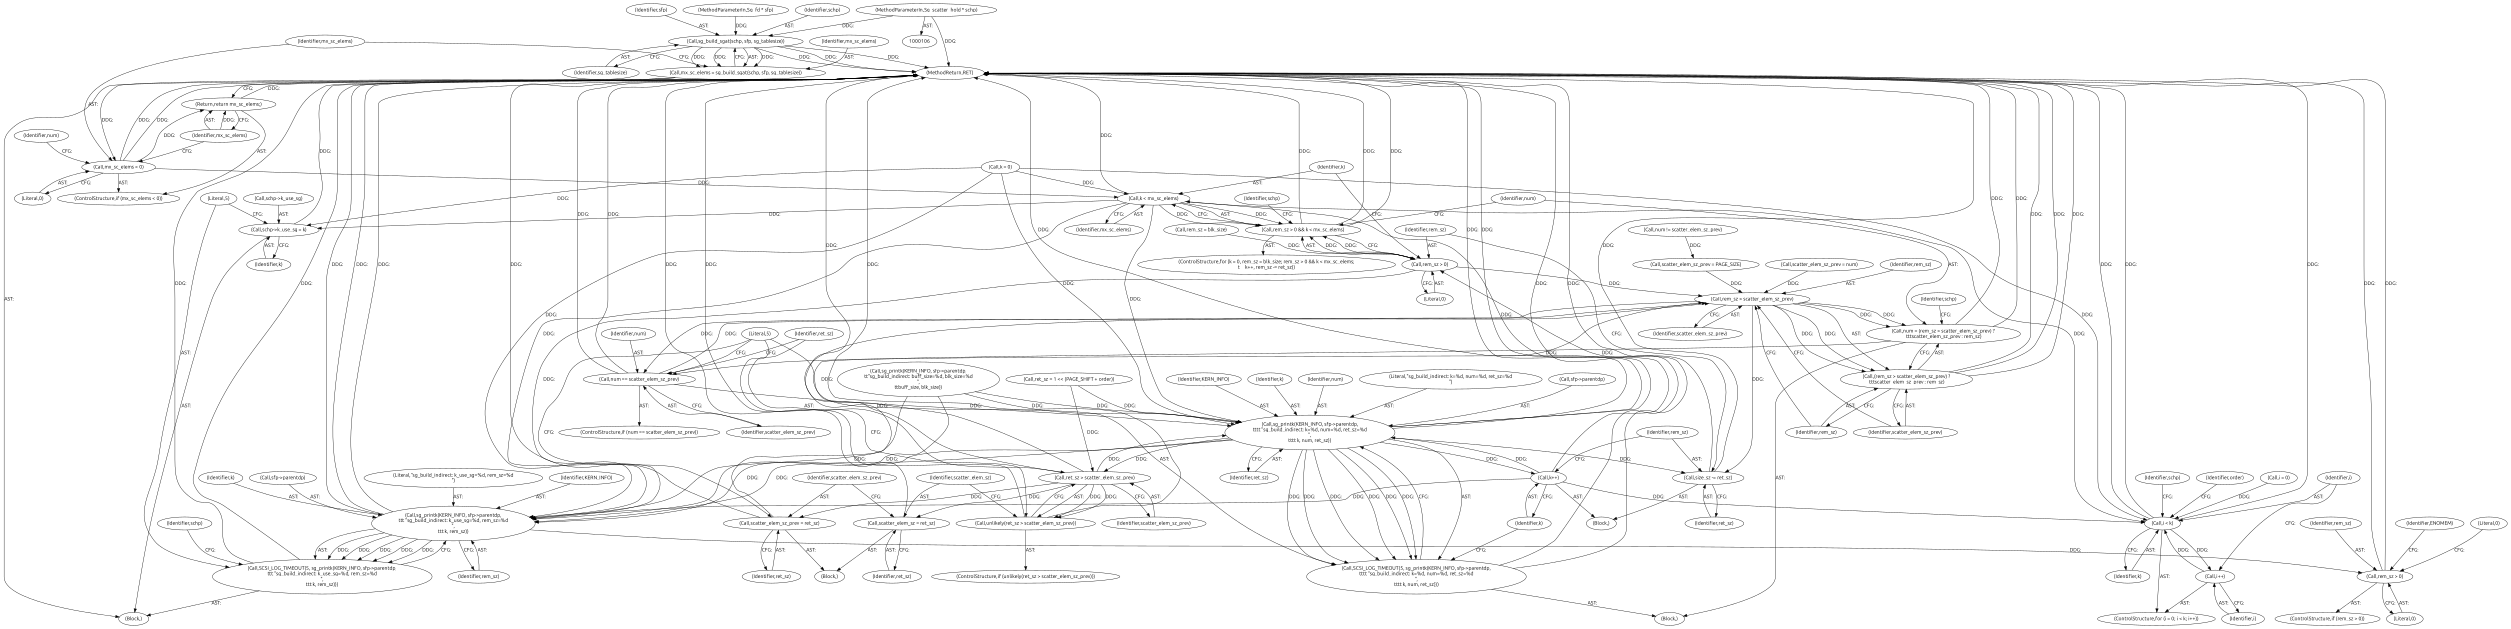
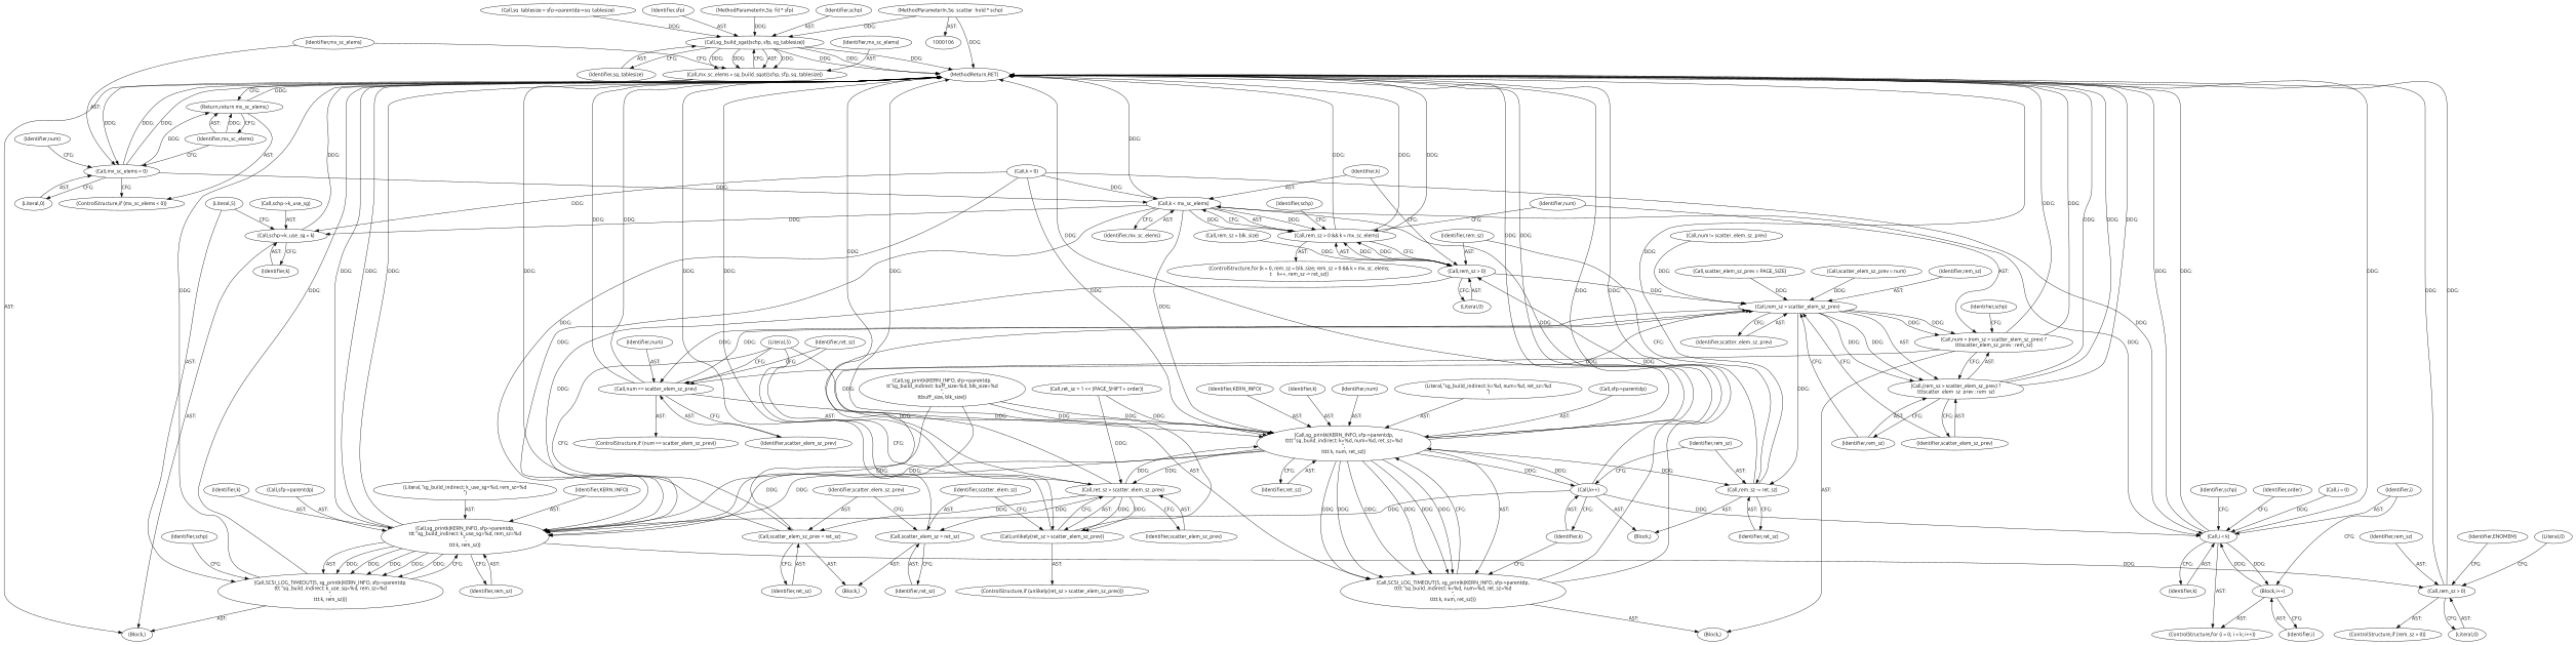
  digraph {
    fontname=Ubuntu
    node [fontname=Ubuntu]
    edge [fontname=Ubuntu]
    n1 [label="(MethodParameterIn,Sg_scatter_hold * schp)"]
    n2 [label="(Call,sg_build_sgat(schp, sfp, sg_tablesize))"]
    n3 [label="(MethodReturn,RET)"]
    1000106
    n5 [label="(Call,mx_sc_elems = sg_build_sgat(schp, sfp, sg_tablesize))"]
    n6 [label="(Identifier,sg_tablesize)"]
    n7 [label="(Return,return mx_sc_elems;)"]
    n8 [label="(Call,mx_sc_elems < 0)"]
    n9 [label="(Block,)"]
    n10 [label="(Call,k < mx_sc_elems)"]
    n11 [label="(Literal,0)"]
    n12 [label="(ControlStructure,if (mx_sc_elems < 0))"]
    n13 [label="(Identifier,mx_sc_elems)"]
    n14 [label="(Call,rem_sz > 0 && k < mx_sc_elems)"]
    n15 [label="(Call,sg_printk(KERN_INFO, sfp->parentdp,\n\t\t\t\t \"sg_build_indirect: k=%d, num=%d, ret_sz=%d\n\",\n\t\t\t\t k, num, ret_sz))"]
    n16 [label="(Call,schp->k_use_sg = k)"]
    n17 [label="(Call,sg_printk(KERN_INFO, sfp->parentdp,\n\t\t\t \"sg_build_indirect: k_use_sg=%d, rem_sz=%d\n\",\n\t\t\t k, rem_sz))"]
    n18 [label="(Call,i < k)"]
    n19 [label="(Identifier,mx_sc_elems)"]
    n20 [label="(Call,rem_sz > 0)"]
    n21 [label="(ControlStructure,for (k = 0, rem_sz = blk_size; rem_sz > 0 && k < mx_sc_elems;\n\t     k++, rem_sz -= ret_sz))"]
    n22 [label="(Call,k++)"]
-   n23 [label="(Call,size_sz -= ret_sz)"]
+   n23 [label="(Call,rem_sz -= ret_sz)"]
    n24 [label="(Call,ret_sz > scatter_elem_sz_prev)"]
    n25 [label="(Call,SCSI_LOG_TIMEOUT(5, sg_printk(KERN_INFO, sfp->parentdp,\n\t\t\t\t \"sg_build_indirect: k=%d, num=%d, ret_sz=%d\n\",\n\t\t\t\t k, num, ret_sz)))"]
    n26 [label="(Identifier,ret_sz)"]
    n27 [label="(Identifier,k)"]
    n28 [label="(Call,SCSI_LOG_TIMEOUT(5, sg_printk(KERN_INFO, sfp->parentdp,\n\t\t\t \"sg_build_indirect: k_use_sg=%d, rem_sz=%d\n\",\n\t\t\t k, rem_sz)))"]
    n29 [label="(Call,rem_sz > 0)"]
    n30 [label="(Identifier,rem_sz)"]
-   n31 [label="(Call,i++)"]
+   n31 [label="(Block,i++)"]
    n32 [label="(Identifier,k)"]
    n33 [label="(ControlStructure,for (i = 0; i < k; i++))"]
    n34 [label="(Call,rem_sz > scatter_elem_sz_prev)"]
    n35 [label="(Literal,0)"]
    n36 [label="(Identifier,k)"]
    n37 [label="(Block,)"]
    n38 [label="(Identifier,ret_sz)"]
    n39 [label="(Call,unlikely(ret_sz > scatter_elem_sz_prev))"]
    n40 [label="(Call,scatter_elem_sz = ret_sz)"]
    n41 [label="(Call,scatter_elem_sz_prev = ret_sz)"]
    n42 [label="(Identifier,scatter_elem_sz_prev)"]
    n43 [label="(Block,)"]
    n44 [label="(ControlStructure,if (rem_sz > 0))"]
    n45 [label="(Literal,0)"]
    n46 [label="(Identifier,i)"]
    n47 [label="(Call,num = (rem_sz > scatter_elem_sz_prev) ?\n \t\t\tscatter_elem_sz_prev : rem_sz)"]
    n48 [label="(Call,num == scatter_elem_sz_prev)"]
    n49 [label="(Call,(rem_sz > scatter_elem_sz_prev) ?\n \t\t\tscatter_elem_sz_prev : rem_sz)"]
    n50 [label="(Identifier,scatter_elem_sz_prev)"]
    n51 [label="(ControlStructure,if (num == scatter_elem_sz_prev))"]
    n52 [label="(Identifier,scatter_elem_sz_prev)"]
    n53 [label="(Identifier,scatter_elem_sz_prev)"]
    n54 [label="(Identifier,rem_sz)"]
    n55 [label="(ControlStructure,if (unlikely(ret_sz > scatter_elem_sz_prev)))"]
    n56 [label="(Identifier,ret_sz)"]
    n57 [label="(Block,)"]
    n58 [label="(Identifier,ret_sz)"]
    n59 [label="(MethodParameterIn,Sg_fd * sfp)"]
    n60 [label="(Identifier,num)"]
    n61 [label="(Literal,\"sg_build_indirect: k=%d, num=%d, ret_sz=%d\n\")"]
    n62 [label="(Call,sfp->parentdp)"]
    n63 [label="(Call,schp->k_use_sg)"]
    n64 [label="(Identifier,k)"]
    n65 [label="(Call,ret_sz = 1 << (PAGE_SHIFT + order))"]
    n66 [label="(Literal,5)"]
    n67 [label="(Identifier,scatter_elem_sz)"]
    n68 [label="(Call,scatter_elem_sz_prev = num)"]
    n69 [label="(Identifier,rem_sz)"]
    n70 [label="(Identifier,ret_sz)"]
    n71 [label="(Identifier,KERN_INFO)"]
    n72 [label="(Identifier,num)"]
    n73 [label="(Identifier,rem_sz)"]
    n74 [label="(Identifier,scatter_elem_sz_prev)"]
    n75 [label="(Identifier,num)"]
    n76 [label="(Identifier,ENOMEM)"]
    n77 [label="(Identifier,schp)"]
    n78 [label="(Call,rem_sz = blk_size)"]
    n79 [label="(Call,num != scatter_elem_sz_prev)"]
    n80 [label="(Identifier,KERN_INFO)"]
    n81 [label="(Identifier,k)"]
    n82 [label="(Identifier,rem_sz)"]
    n83 [label="(Identifier,i)"]
    n84 [label="(Identifier,schp)"]
    n85 [label="(Literal,0)"]
    n86 [label="(Call,scatter_elem_sz_prev = PAGE_SIZE)"]
+   n87 [label="(Call,sg_tablesize = sfp->parentdp->sg_tablesize)"]
    n88 [label="(Identifier,mx_sc_elems)"]
    n89 [label="(Call,sg_printk(KERN_INFO, sfp->parentdp,\n\t\t\"sg_build_indirect: buff_size=%d, blk_size=%d\n\",\n\t\tbuff_size, blk_size))"]
    n90 [label="(Call,k = 0)"]
    n91 [label="(Identifier,k)"]
    n92 [label="(Identifier,sfp)"]
    n93 [label="(Identifier,schp)"]
    n94 [label="(Identifier,schp)"]
    n95 [label="(Identifier,rem_sz)"]
    n96 [label="(Identifier,order)"]
    n97 [label="(Literal,5)"]
    n98 [label="(Call,sfp->parentdp)"]
    n99 [label="(Literal,\"sg_build_indirect: k_use_sg=%d, rem_sz=%d\n\")"]
    n100 [label="(Identifier,num)"]
    n101 [label="(Identifier,schp)"]
    n102 [label="(Identifier,mx_sc_elems)"]
    n103 [label="(Call,i = 0)"]
    n1 -> n2 [label="DDG: "]
    n1 -> n3 [label="DDG: "]
    n1 -> 1000106 [label="AST: "]
    n2 -> n3 [label="DDG: "]
    n2 -> n3 [label="DDG: "]
    n2 -> n3 [label="DDG: "]
    n2 -> n5 [label="AST: "]
    n2 -> n5 [label="DDG: "]
    n2 -> n5 [label="DDG: "]
    n2 -> n5 [label="DDG: "]
    n2 -> n6 [label="CFG: "]
    n3 -> n7 [label="CFG: "]
    n5 -> n2 [label="CFG: "]
    n5 -> n8 [label="DDG: "]
    n5 -> n9 [label="AST: "]
    n6 -> n2 [label="AST: "]
    n7 -> n3 [label="DDG: "]
    n7 -> n12 [label="AST: "]
    n7 -> n13 [label="CFG: "]
    n8 -> n3 [label="DDG: "]
    n8 -> n3 [label="DDG: "]
    n8 -> n7 [label="DDG: "]
    n8 -> n10 [label="DDG: "]
    n8 -> n11 [label="CFG: "]
-   n8 -> n12 [label="AST: "]
+   n8 -> n12 [label="CFG: "]
    n10 -> n3 [label="DDG: "]
    n10 -> n14 [label="AST: "]
    n10 -> n14 [label="DDG: "]
    n10 -> n14 [label="DDG: "]
    n10 -> n15 [label="DDG: "]
    n10 -> n16 [label="DDG: "]
    n10 -> n17 [label="DDG: "]
    n10 -> n18 [label="DDG: "]
    n10 -> n19 [label="CFG: "]
    n11 -> n8 [label="AST: "]
    n13 -> n7 [label="AST: "]
    n13 -> n7 [label="DDG: "]
    n13 -> n8 [label="CFG: "]
    n14 -> n3 [label="DDG: "]
    n14 -> n3 [label="DDG: "]
    n14 -> n3 [label="DDG: "]
    n14 -> n10 [label="CFG: "]
    n14 -> n20 [label="CFG: "]
    n14 -> n21 [label="AST: "]
    n15 -> n3 [label="DDG: "]
    n15 -> n3 [label="DDG: "]
    n15 -> n3 [label="DDG: "]
    n15 -> n17 [label="DDG: "]
    n15 -> n17 [label="DDG: "]
    n15 -> n22 [label="DDG: "]
    n15 -> n23 [label="DDG: "]
    n15 -> n24 [label="DDG: "]
    n15 -> n25 [label="AST: "]
    n15 -> n25 [label="DDG: "]
    n15 -> n25 [label="DDG: "]
    n15 -> n25 [label="DDG: "]
    n15 -> n25 [label="DDG: "]
    n15 -> n25 [label="DDG: "]
    n15 -> n25 [label="DDG: "]
    n15 -> n26 [label="CFG: "]
    n16 -> n3 [label="DDG: "]
    n16 -> n9 [label="AST: "]
    n16 -> n27 [label="CFG: "]
    n17 -> n3 [label="DDG: "]
    n17 -> n3 [label="DDG: "]
    n17 -> n3 [label="DDG: "]
    n17 -> n28 [label="AST: "]
    n17 -> n28 [label="DDG: "]
    n17 -> n28 [label="DDG: "]
    n17 -> n28 [label="DDG: "]
    n17 -> n28 [label="DDG: "]
    n17 -> n28 [label="DDG: "]
    n17 -> n29 [label="DDG: "]
    n17 -> n30 [label="CFG: "]
    n18 -> n3 [label="DDG: "]
    n18 -> n3 [label="DDG: "]
    n18 -> n3 [label="DDG: "]
    n18 -> n31 [label="DDG: "]
    n18 -> n32 [label="CFG: "]
    n18 -> n33 [label="AST: "]
    n19 -> n10 [label="AST: "]
    n20 -> n14 [label="AST: "]
    n20 -> n14 [label="DDG: "]
    n20 -> n14 [label="DDG: "]
    n20 -> n17 [label="DDG: "]
    n20 -> n34 [label="DDG: "]
    n20 -> n35 [label="CFG: "]
    n22 -> n10 [label="DDG: "]
    n22 -> n15 [label="DDG: "]
    n22 -> n17 [label="DDG: "]
    n22 -> n18 [label="DDG: "]
    n22 -> n36 [label="CFG: "]
    n22 -> n37 [label="AST: "]
    n23 -> n3 [label="DDG: "]
    n23 -> n20 [label="DDG: "]
    n23 -> n37 [label="AST: "]
    n23 -> n38 [label="CFG: "]
    n24 -> n3 [label="DDG: "]
    n24 -> n15 [label="DDG: "]
    n24 -> n34 [label="DDG: "]
    n24 -> n39 [label="AST: "]
    n24 -> n39 [label="DDG: "]
    n24 -> n39 [label="DDG: "]
    n24 -> n40 [label="DDG: "]
    n24 -> n41 [label="DDG: "]
    n24 -> n42 [label="CFG: "]
    n25 -> n3 [label="DDG: "]
    n25 -> n3 [label="DDG: "]
    n25 -> n15 [label="CFG: "]
    n25 -> n43 [label="AST: "]
    n26 -> n15 [label="AST: "]
    n27 -> n16 [label="AST: "]
    n28 -> n3 [label="DDG: "]
    n28 -> n3 [label="DDG: "]
    n28 -> n9 [label="AST: "]
    n28 -> n17 [label="CFG: "]
    n29 -> n3 [label="DDG: "]
    n29 -> n3 [label="DDG: "]
    n29 -> n44 [label="AST: "]
    n29 -> n45 [label="CFG: "]
    n30 -> n17 [label="AST: "]
    n31 -> n18 [label="DDG: "]
    n31 -> n33 [label="AST: "]
    n31 -> n46 [label="CFG: "]
    n32 -> n18 [label="AST: "]
    n34 -> n23 [label="DDG: "]
    n34 -> n47 [label="DDG: "]
    n34 -> n47 [label="DDG: "]
    n34 -> n48 [label="DDG: "]
    n34 -> n49 [label="AST: "]
    n34 -> n49 [label="DDG: "]
    n34 -> n49 [label="DDG: "]
    n34 -> n50 [label="CFG: "]
    n35 -> n20 [label="AST: "]
    n36 -> n22 [label="AST: "]
    n36 -> n25 [label="CFG: "]
    n38 -> n23 [label="AST: "]
    n39 -> n3 [label="DDG: "]
    n39 -> n3 [label="DDG: "]
    n39 -> n24 [label="CFG: "]
    n39 -> n55 [label="AST: "]
    n40 -> n3 [label="DDG: "]
    n40 -> n56 [label="CFG: "]
    n40 -> n57 [label="AST: "]
    n41 -> n3 [label="DDG: "]
    n41 -> n34 [label="DDG: "]
    n41 -> n57 [label="AST: "]
    n41 -> n58 [label="CFG: "]
    n42 -> n24 [label="AST: "]
    n45 -> n29 [label="AST: "]
    n46 -> n31 [label="AST: "]
    n47 -> n3 [label="DDG: "]
    n47 -> n3 [label="DDG: "]
    n47 -> n43 [label="AST: "]
    n47 -> n48 [label="DDG: "]
    n47 -> n49 [label="CFG: "]
    n48 -> n3 [label="DDG: "]
    n48 -> n3 [label="DDG: "]
    n48 -> n15 [label="DDG: "]
    n48 -> n34 [label="DDG: "]
    n48 -> n51 [label="AST: "]
    n48 -> n52 [label="CFG: "]
    n49 -> n3 [label="DDG: "]
    n49 -> n3 [label="DDG: "]
    n49 -> n3 [label="DDG: "]
    n49 -> n47 [label="AST: "]
    n49 -> n53 [label="CFG: "]
    n49 -> n54 [label="CFG: "]
    n50 -> n34 [label="AST: "]
    n52 -> n48 [label="AST: "]
    n53 -> n34 [label="CFG: "]
    n53 -> n49 [label="AST: "]
    n54 -> n34 [label="CFG: "]
    n54 -> n49 [label="AST: "]
    n56 -> n40 [label="AST: "]
    n58 -> n41 [label="AST: "]
    n59 -> n2 [label="DDG: "]
    n60 -> n15 [label="AST: "]
    n61 -> n15 [label="AST: "]
    n62 -> n15 [label="AST: "]
    n63 -> n16 [label="AST: "]
    n64 -> n10 [label="AST: "]
    n64 -> n20 [label="CFG: "]
    n65 -> n15 [label="DDG: "]
    n65 -> n24 [label="DDG: "]
    n66 -> n16 [label="CFG: "]
    n66 -> n28 [label="AST: "]
    n67 -> n39 [label="CFG: "]
    n67 -> n40 [label="AST: "]
    n68 -> n34 [label="DDG: "]
    n69 -> n29 [label="AST: "]
    n70 -> n24 [label="AST: "]
    n70 -> n48 [label="CFG: "]
    n71 -> n15 [label="AST: "]
    n72 -> n14 [label="CFG: "]
    n72 -> n47 [label="AST: "]
    n73 -> n22 [label="CFG: "]
    n73 -> n23 [label="AST: "]
    n74 -> n40 [label="CFG: "]
    n74 -> n41 [label="AST: "]
    n75 -> n8 [label="CFG: "]
    n76 -> n29 [label="CFG: "]
    n77 -> n2 [label="AST: "]
    n78 -> n20 [label="DDG: "]
-   n79 -> n86 [label="DDG: "]
+   n79 -> n34 [label="DDG: "]
    n80 -> n17 [label="AST: "]
    n81 -> n15 [label="AST: "]
    n82 -> n20 [label="AST: "]
    n82 -> n23 [label="CFG: "]
    n83 -> n18 [label="AST: "]
    n83 -> n31 [label="CFG: "]
    n84 -> n18 [label="CFG: "]
    n85 -> n29 [label="CFG: "]
    n86 -> n34 [label="DDG: "]
+   n87 -> n2 [label="DDG: "]
    n88 -> n5 [label="CFG: "]
    n88 -> n8 [label="AST: "]
    n89 -> n15 [label="DDG: "]
    n89 -> n15 [label="DDG: "]
    n89 -> n17 [label="DDG: "]
    n89 -> n17 [label="DDG: "]
    n90 -> n10 [label="DDG: "]
    n90 -> n15 [label="DDG: "]
    n90 -> n16 [label="DDG: "]
    n90 -> n17 [label="DDG: "]
    n90 -> n18 [label="DDG: "]
    n91 -> n17 [label="AST: "]
    n92 -> n2 [label="AST: "]
    n93 -> n28 [label="CFG: "]
    n94 -> n14 [label="CFG: "]
    n95 -> n34 [label="AST: "]
    n96 -> n18 [label="CFG: "]
    n97 -> n25 [label="AST: "]
    n97 -> n39 [label="CFG: "]
    n97 -> n41 [label="CFG: "]
    n97 -> n48 [label="CFG: "]
    n98 -> n17 [label="AST: "]
    n99 -> n17 [label="AST: "]
    n100 -> n48 [label="AST: "]
    n101 -> n47 [label="CFG: "]
    n102 -> n5 [label="AST: "]
    n103 -> n18 [label="DDG: "]
  }
